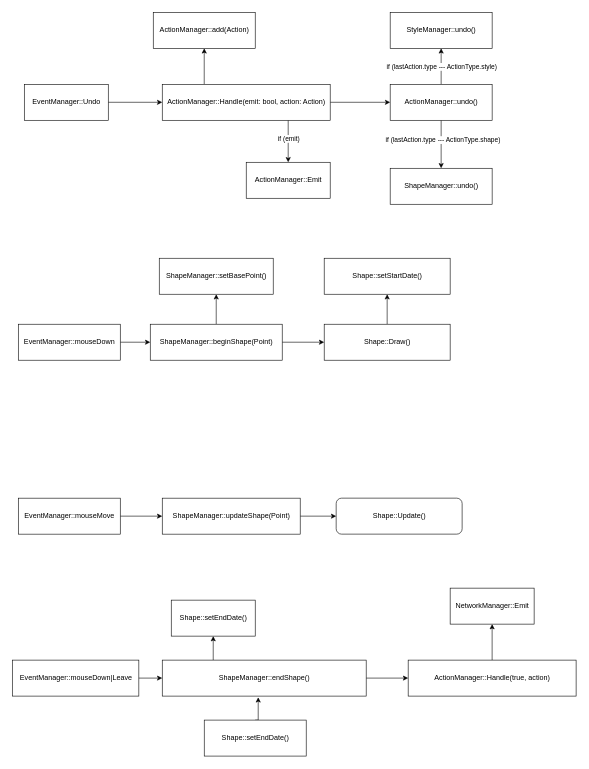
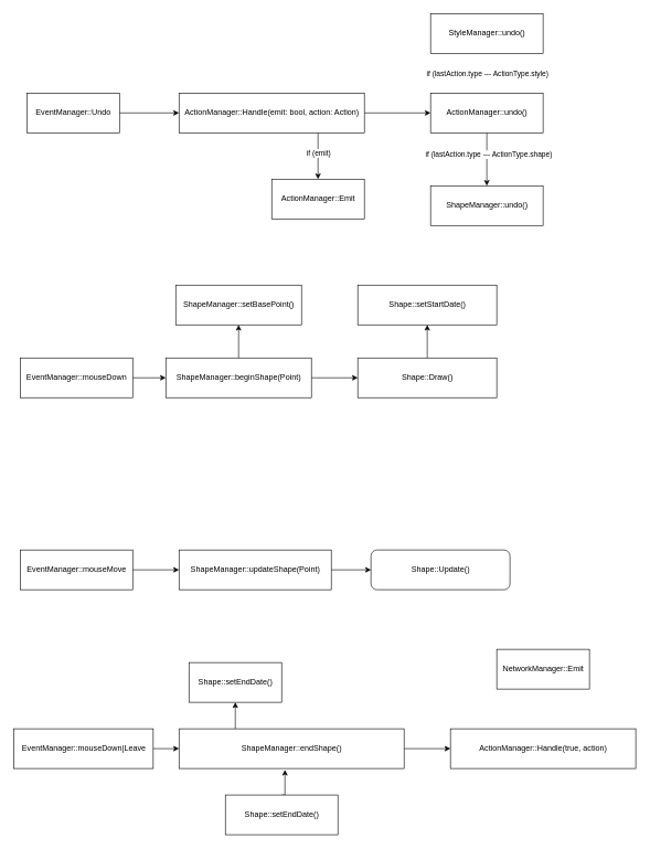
  <mxCell id="0" />
  <mxCell id="1" parent="0" />
  <mxCell id="2" style="edgeStyle=orthogonalEdgeStyle;rounded=0;orthogonalLoop=1;jettySize=auto;html=1;exitX=1;exitY=0.5;exitDx=0;exitDy=0;entryX=0;entryY=0.5;entryDx=0;entryDy=0;" edge="1" parent="1" source="3" target="12"><mxGeometry relative="1" as="geometry" /></mxCell>
  <mxCell id="3" value="EventManager::Undo" style="html=1;" vertex="1" parent="1"><mxGeometry x="40" y="140" width="140" height="60" as="geometry" /></mxCell>
  <mxCell id="4" style="edgeStyle=orthogonalEdgeStyle;rounded=0;orthogonalLoop=1;jettySize=auto;html=1;exitX=0.5;exitY=1;exitDx=0;exitDy=0;" edge="1" parent="1" source="7" target="15"><mxGeometry relative="1" as="geometry" /></mxCell>
  <mxCell id="5" value="if (lastAction.type --- ActionType.shape)" style="edgeLabel;html=1;align=center;verticalAlign=middle;resizable=0;points=[];" vertex="1" connectable="0" parent="4"><mxGeometry x="-0.2" y="2" relative="1" as="geometry"><mxPoint as="offset" /></mxGeometry></mxCell>
- <mxCell id="6" style="edgeStyle=orthogonalEdgeStyle;rounded=0;orthogonalLoop=1;jettySize=auto;html=1;exitX=0.5;exitY=0;exitDx=0;exitDy=0;entryX=0.5;entryY=1;entryDx=0;entryDy=0;" edge="1" parent="1" source="7" target="16"><mxGeometry relative="1" as="geometry" /></mxCell>
  <mxCell id="7" value="ActionManager::undo()" style="html=1;" vertex="1" parent="1"><mxGeometry x="650" y="140" width="170" height="60" as="geometry" /></mxCell>
- <mxCell id="8" style="edgeStyle=orthogonalEdgeStyle;rounded=0;orthogonalLoop=1;jettySize=auto;html=1;exitX=0.25;exitY=0;exitDx=0;exitDy=0;entryX=0.5;entryY=1;entryDx=0;entryDy=0;" edge="1" parent="1" source="12" target="13"><mxGeometry relative="1" as="geometry" /></mxCell>
  <mxCell id="9" style="edgeStyle=orthogonalEdgeStyle;rounded=0;orthogonalLoop=1;jettySize=auto;html=1;exitX=0.75;exitY=1;exitDx=0;exitDy=0;entryX=0.5;entryY=0;entryDx=0;entryDy=0;" edge="1" parent="1" source="12" target="14"><mxGeometry relative="1" as="geometry" /></mxCell>
  <mxCell id="10" value="if (emit)" style="edgeLabel;html=1;align=center;verticalAlign=middle;resizable=0;points=[];" vertex="1" connectable="0" parent="9"><mxGeometry x="-0.229" y="-2" relative="1" as="geometry"><mxPoint x="2" y="3" as="offset" /></mxGeometry></mxCell>
  <mxCell id="11" style="edgeStyle=orthogonalEdgeStyle;rounded=0;orthogonalLoop=1;jettySize=auto;html=1;exitX=1;exitY=0.5;exitDx=0;exitDy=0;entryX=0;entryY=0.5;entryDx=0;entryDy=0;" edge="1" parent="1" source="12" target="7"><mxGeometry relative="1" as="geometry" /></mxCell>
  <mxCell id="12" value="ActionManager::Handle(emit: bool, action: Action)" style="html=1;" vertex="1" parent="1"><mxGeometry x="270" y="140" width="280" height="60" as="geometry" /></mxCell>
- <mxCell id="13" value="ActionManager::add(Action)" style="html=1;" vertex="1" parent="1"><mxGeometry x="255" y="20" width="170" height="60" as="geometry" /></mxCell>
  <mxCell id="14" value="ActionManager::Emit" style="html=1;" vertex="1" parent="1"><mxGeometry x="410" y="270" width="140" height="60" as="geometry" /></mxCell>
  <mxCell id="15" value="ShapeManager::undo()" style="html=1;" vertex="1" parent="1"><mxGeometry x="650" y="280" width="170" height="60" as="geometry" /></mxCell>
  <mxCell id="16" value="StyleManager::undo()" style="html=1;" vertex="1" parent="1"><mxGeometry x="650" y="20" width="170" height="60" as="geometry" /></mxCell>
  <mxCell id="17" value="if (lastAction.type --- ActionType.style)" style="edgeLabel;html=1;align=center;verticalAlign=middle;resizable=0;points=[];" vertex="1" connectable="0" parent="1"><mxGeometry x="735" y="110" as="geometry" /></mxCell>
  <mxCell id="18" style="edgeStyle=orthogonalEdgeStyle;rounded=0;orthogonalLoop=1;jettySize=auto;html=1;exitX=1;exitY=0.5;exitDx=0;exitDy=0;entryX=0;entryY=0.5;entryDx=0;entryDy=0;" edge="1" parent="1" source="19" target="22"><mxGeometry relative="1" as="geometry" /></mxCell>
  <mxCell id="19" value="EventManager::mouseDown" style="html=1;" vertex="1" parent="1"><mxGeometry x="30" y="540" width="170" height="60" as="geometry" /></mxCell>
  <mxCell id="20" style="edgeStyle=orthogonalEdgeStyle;rounded=0;orthogonalLoop=1;jettySize=auto;html=1;exitX=0.5;exitY=0;exitDx=0;exitDy=0;entryX=0.5;entryY=1;entryDx=0;entryDy=0;" edge="1" parent="1" source="22" target="23"><mxGeometry relative="1" as="geometry" /></mxCell>
  <mxCell id="21" style="edgeStyle=orthogonalEdgeStyle;rounded=0;orthogonalLoop=1;jettySize=auto;html=1;exitX=1;exitY=0.5;exitDx=0;exitDy=0;entryX=0;entryY=0.5;entryDx=0;entryDy=0;" edge="1" parent="1" source="22" target="25"><mxGeometry relative="1" as="geometry"><mxPoint x="560" y="570" as="targetPoint" /></mxGeometry></mxCell>
  <mxCell id="22" value="ShapeManager::beginShape(Point)" style="html=1;" vertex="1" parent="1"><mxGeometry x="250" y="540" width="220" height="60" as="geometry" /></mxCell>
  <mxCell id="23" value="ShapeManager::setBasePoint()" style="html=1;" vertex="1" parent="1"><mxGeometry x="265" y="430" width="190" height="60" as="geometry" /></mxCell>
  <mxCell id="24" style="edgeStyle=orthogonalEdgeStyle;rounded=0;orthogonalLoop=1;jettySize=auto;html=1;exitX=0.5;exitY=0;exitDx=0;exitDy=0;entryX=0.5;entryY=1;entryDx=0;entryDy=0;" edge="1" parent="1" source="25" target="28"><mxGeometry relative="1" as="geometry" /></mxCell>
  <mxCell id="25" value="Shape::Draw()" style="html=1;" vertex="1" parent="1"><mxGeometry x="540" y="540" width="210" height="60" as="geometry" /></mxCell>
  <mxCell id="26" style="edgeStyle=orthogonalEdgeStyle;rounded=0;orthogonalLoop=1;jettySize=auto;html=1;exitX=1;exitY=0.5;exitDx=0;exitDy=0;entryX=0;entryY=0.5;entryDx=0;entryDy=0;" edge="1" parent="1" source="27" target="30"><mxGeometry relative="1" as="geometry" /></mxCell>
  <mxCell id="27" value="EventManager::mouseMove" style="html=1;" vertex="1" parent="1"><mxGeometry x="30" y="830" width="170" height="60" as="geometry" /></mxCell>
  <mxCell id="28" value="Shape::setStartDate()" style="html=1;" vertex="1" parent="1"><mxGeometry x="540" y="430" width="210" height="60" as="geometry" /></mxCell>
  <mxCell id="29" style="edgeStyle=orthogonalEdgeStyle;rounded=0;orthogonalLoop=1;jettySize=auto;html=1;exitX=1;exitY=0.5;exitDx=0;exitDy=0;entryX=0;entryY=0.5;entryDx=0;entryDy=0;" edge="1" parent="1" source="30" target="31"><mxGeometry relative="1" as="geometry" /></mxCell>
  <mxCell id="30" value="ShapeManager::updateShape(Point)" style="html=1;" vertex="1" parent="1"><mxGeometry x="270" y="830" width="230" height="60" as="geometry" /></mxCell>
  <mxCell id="31" value="Shape::Update()" style="html=1;rounded=1;" vertex="1" parent="1"><mxGeometry x="560" y="830" width="210" height="60" as="geometry" /></mxCell>
  <mxCell id="32" value="EventManager::mouseDown|Leave" style="html=1;" vertex="1" parent="1"><mxGeometry x="20" y="1100" width="211" height="60" as="geometry" /></mxCell>
  <mxCell id="33" style="edgeStyle=orthogonalEdgeStyle;rounded=0;orthogonalLoop=1;jettySize=auto;html=1;exitX=1;exitY=0.5;exitDx=0;exitDy=0;entryX=0;entryY=0.5;entryDx=0;entryDy=0;" edge="1" parent="1" source="32" target="36"><mxGeometry relative="1" as="geometry"><mxPoint x="355" y="1150" as="sourcePoint" /><mxPoint x="300" y="1130" as="targetPoint" /></mxGeometry></mxCell>
  <mxCell id="34" style="edgeStyle=orthogonalEdgeStyle;rounded=0;orthogonalLoop=1;jettySize=auto;html=1;exitX=0.25;exitY=0;exitDx=0;exitDy=0;entryX=0.5;entryY=1;entryDx=0;entryDy=0;" edge="1" parent="1" source="36" target="37"><mxGeometry relative="1" as="geometry" /></mxCell>
  <mxCell id="35" style="edgeStyle=orthogonalEdgeStyle;rounded=0;orthogonalLoop=1;jettySize=auto;html=1;exitX=1;exitY=0.5;exitDx=0;exitDy=0;entryX=0;entryY=0.5;entryDx=0;entryDy=0;" edge="1" parent="1" source="36" target="41"><mxGeometry relative="1" as="geometry" /></mxCell>
  <mxCell id="36" value="ShapeManager::endShape()" style="html=1;" vertex="1" parent="1"><mxGeometry x="270" y="1100" width="340" height="60" as="geometry" /></mxCell>
  <mxCell id="37" value="Shape::setEndDate()" style="html=1;" vertex="1" parent="1"><mxGeometry x="285" y="1000" width="140" height="60" as="geometry" /></mxCell>
  <mxCell id="38" style="edgeStyle=orthogonalEdgeStyle;rounded=0;orthogonalLoop=1;jettySize=auto;html=1;exitX=0.5;exitY=0;exitDx=0;exitDy=0;" edge="1" parent="1" source="39"><mxGeometry relative="1" as="geometry"><mxPoint x="430" y="1162" as="targetPoint" /></mxGeometry></mxCell>
  <mxCell id="39" value="Shape::setEndDate()" style="html=1;" vertex="1" parent="1"><mxGeometry x="340" y="1200" width="170" height="60" as="geometry" /></mxCell>
- <mxCell id="40" style="edgeStyle=orthogonalEdgeStyle;rounded=0;orthogonalLoop=1;jettySize=auto;html=1;exitX=0.5;exitY=0;exitDx=0;exitDy=0;" edge="1" parent="1" source="41" target="42"><mxGeometry relative="1" as="geometry" /></mxCell>
  <mxCell id="41" value="ActionManager::Handle(true, action)" style="html=1;" vertex="1" parent="1"><mxGeometry x="680" y="1100" width="280" height="60" as="geometry" /></mxCell>
  <mxCell id="42" value="NetworkManager::Emit" style="html=1;" vertex="1" parent="1"><mxGeometry x="750" y="980" width="140" height="60" as="geometry" /></mxCell>
